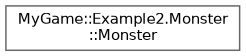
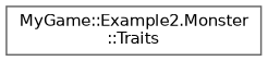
  digraph {
    rankdir=LR
-   n1 [color=grey40 fillcolor=white fontname=Helvetica fontsize=10 height=0.2 label="MyGame::Example2.Monster\l::Monster" shape=box style=filled width=0.4]
+   n1 [color=grey40 fillcolor=white fontname=Helvetica fontsize=10 height=0.2 label="MyGame::Example2.Monster\l::Traits" shape=box style=filled width=0.4]
  }
